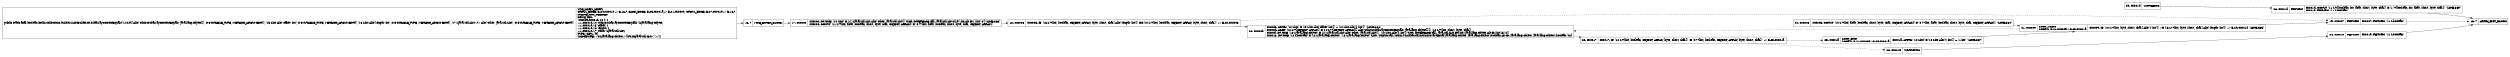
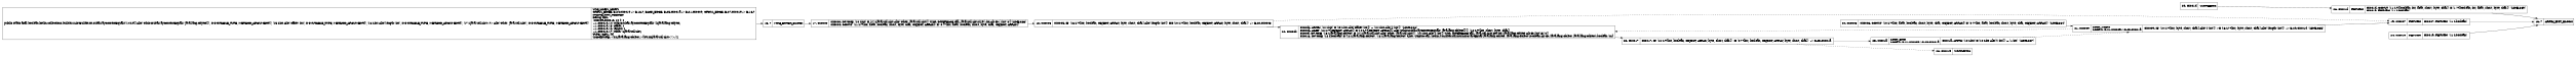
  digraph {
    rankdir=LR
    node [shape=record]
    n1 [label="{15\:\ ?|MTH_ENTER_BLOCK\l}"]
    n2 [label="{17\:\ 0x0000|0x0000: INVOKE  (r0 I:int) = (r7 I:java.util.List A[D('other' java.util.List)]) type: INTERFACE call: java.util.List.size():int A[MD:():int (c)] (LINE:363)\l0x0004: CONST  (r1 I:??[int, float, boolean, short, byte, char, OBJECT, ARRAY]) = (0 ??[int, float, boolean, short, byte, char, OBJECT, ARRAY]) \l}"]
    n3 [label="{18\:\ 0x0005|0x0005: IF  (r6 I:??[int, boolean, OBJECT, ARRAY, byte, short, char] A[D('length' int)]) == (r0 I:??[int, boolean, OBJECT, ARRAY, byte, short, char])  \-\> B:20:0x0008 \l}"]
    n4 [label="{19\:\ 0x0007|RETURN\l|0x0007: RETURN  (r1 I:boolean) \l}"]
    n5 [label="{22\:\ 0x000b|0x000b: ARITH  (r2 I:int) = (r5 I:int A[D('offset' int)]) + (r0 I:int A[D('i' int)])  (LINE:366)\l0x000d: AGET  (r2 I:??[OBJECT, ARRAY]) = (r4 I:??[OBJECT, ARRAY][] A[D('$this$subarrayContentEquals' java.lang.Object[])]), (r2 I:??[int, short, byte, char]) \l0x000f: INVOKE  (r3 I:java.lang.Object) = (r7 I:java.util.List A[D('other' java.util.List)]), (r0 I:int A[D('i' int)]) type: INTERFACE call: java.util.List.get(int):java.lang.Object A[MD:(int):E (c)]\l0x0013: INVOKE  (r2 I:boolean) = (r2 I:java.lang.Object), (r3 I:java.lang.Object) type: STATIC call: kotlin.jvm.internal.Intrinsics.areEqual(java.lang.Object, java.lang.Object):boolean A[MD:(java.lang.Object, java.lang.Object):boolean (m)]\l}"]
    n6 [label="{16\:\ ?|ARITH_EXIT_BLOCK\l}"]
    n7 [label="{20\:\ 0x0008|0x0008: CONST  (r0 I:??[int, float, boolean, short, byte, char, OBJECT, ARRAY]) = (0 ??[int, float, boolean, short, byte, char, OBJECT, ARRAY])  (LINE:364)\l}"]
    n8 [label="{21\:\ 0x0009|LOOP_START\lLOOP:0: B:21:0x0009\-\>B:25:0x001a\l|0x0009: IF  (r0 I:??[int, byte, short, char] A[D('i' int)]) \>= (r6 I:??[int, byte, short, char] A[D('length' int)])  \-\> B:29:0x001d  (LINE:365)\l}"]
    n9 [label="{23\:\ 0x0017|0x0017: IF  (r2 I:??[int, boolean, OBJECT, ARRAY, byte, short, char]) != (0 ??[int, boolean, OBJECT, ARRAY, byte, short, char])  \-\> B:25:0x001a \l}"]
    n10 [label="{29\:\ 0x001d|SYNTHETIC\l}"]
    n11 [label="{26\:\ 0x001d|RETURN\l|0x001d: CONST  (r1 I:??[boolean, int, float, short, byte, char]) = (1 ??[boolean, int, float, short, byte, char])  (LINE:369)\l0x001e: RETURN  (r1 I:boolean) \l}"]
    n12 [label="{25\:\ 0x001a|LOOP_END\lLOOP:0: B:21:0x0009\-\>B:25:0x001a\l|0x001a: ARITH  (r0 I:int) = (r0 I:int A[D('i' int)]) + (1 int)  (LINE:367)\l}"]
    n13 [label="{28\:\ 0x0019|SYNTHETIC\l}"]
    n14 [label="{24\:\ 0x0019|RETURN\l|0x0019: RETURN  (r1 I:boolean) \l}"]
    n15 [label="{public static final boolean kotlin.collections.builders.ListBuilderKt.subarrayContentEquals((r4 I:T[] A[D('$this$subarrayContentEquals' java.lang.Object[]), IMMUTABLE_TYPE, METHOD_ARGUMENT]), (r5 I:int A[D('offset' int), IMMUTABLE_TYPE, METHOD_ARGUMENT]), (r6 I:int A[D('length' int), IMMUTABLE_TYPE, METHOD_ARGUMENT]), (r7 I:java.util.List\<?\> A[D('other' java.util.List), IMMUTABLE_TYPE, METHOD_ARGUMENT]))  | USE_LINES_HINTS\lCROSS_EDGE: B:24:0x0019 \-\> B:16:?, BACK_EDGE: B:25:0x001a \-\> B:21:0x0009, CROSS_EDGE: B:27:0x001e \-\> B:16:?\lINLINE_NOT_NEEDED\lDebug Info:\l  0x0009\-0x001e: r0 'i' I\l  \-1 \-0x001e: r4 '$this$subarrayContentEquals' [Ljava\/lang\/Object;\l  \-1 \-0x001e: r5 'offset' I\l  \-1 \-0x001e: r6 'length' I\l  \-1 \-0x001e: r7 'other' Ljava\/util\/List;\lTYPE_VARS: [T]\lSIGNATURE: \<T:Ljava\/lang\/Object;\>([TT;IILjava\/util\/List\<*\>;)Z\l}"]
    n1 -> n2
    n2 -> n3
    n3 -> n4 [style=dashed]
    n3 -> n5
    n4 -> n6
    n5 -> n9
    n7 -> n8
    n8 -> n4
    n8 -> n5 [style=dashed]
    n9 -> n12
    n9 -> n13 [style=dashed]
    n10 -> n11
    n11 -> n6
-   n12 -> n8
-   n13 -> n14
+   n12 -> n8 [style=dashed]
    n14 -> n6
    n15 -> n1
  }
